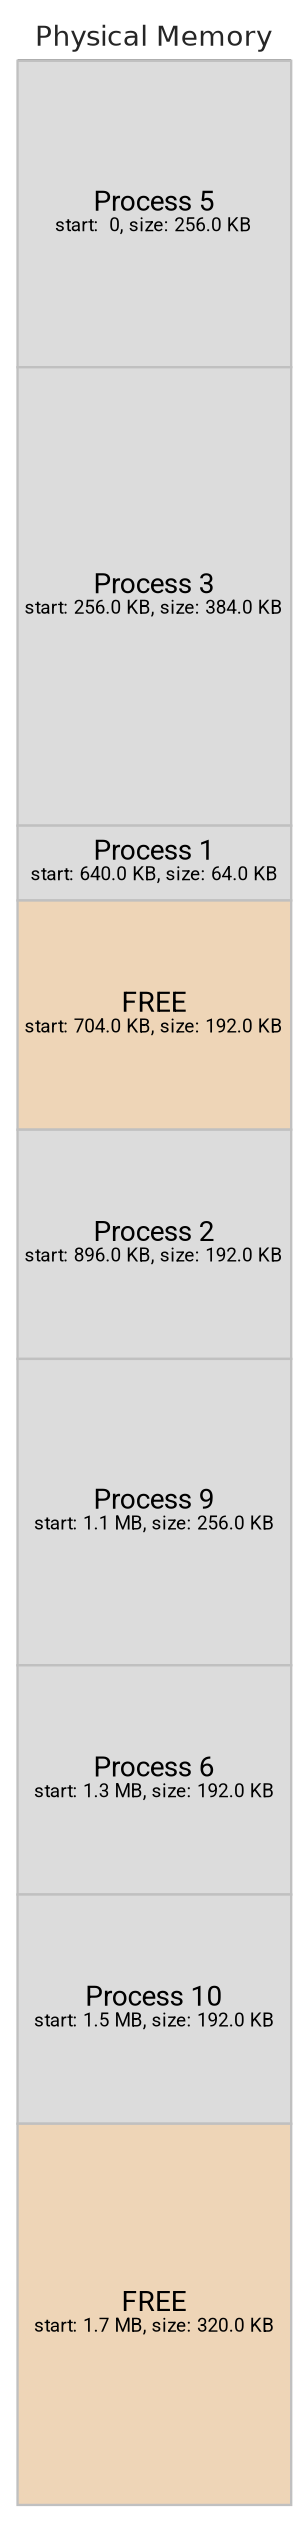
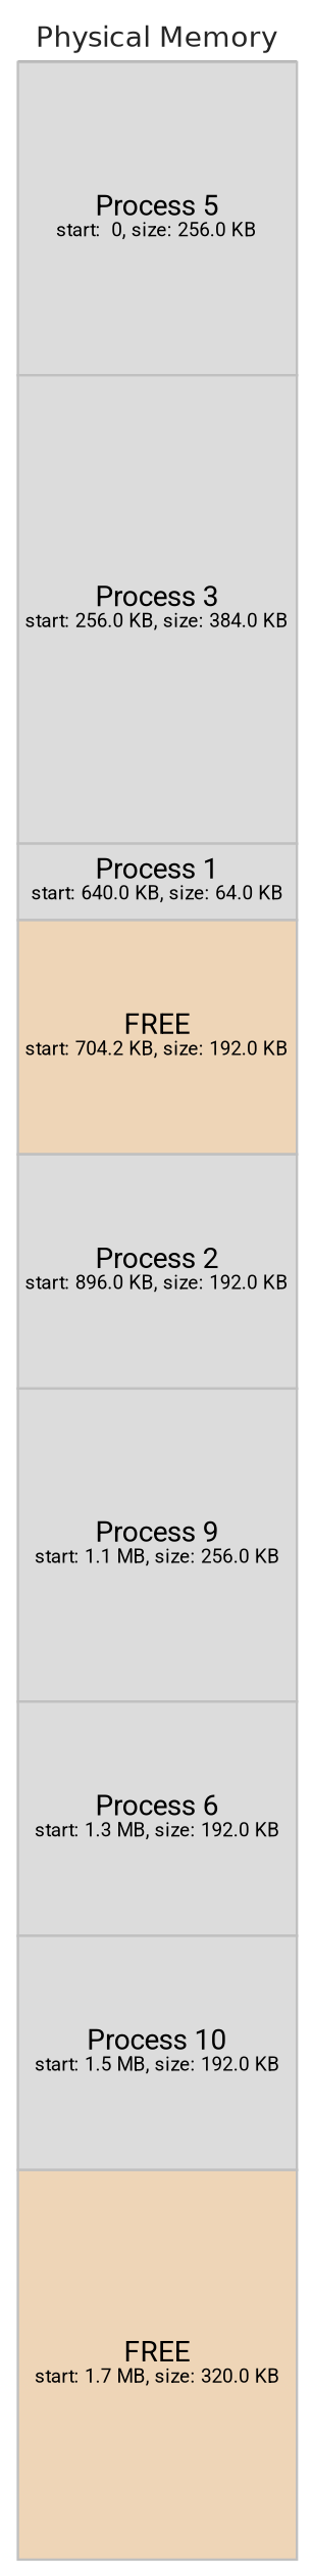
  digraph {
    fontname=Roboto
    rankdir=RL
    ranksep=1.0
-   n1 [fontname=Roboto fontsize=10 height=0.2 label=<<table border="0.1" cellborder="1" cellspacing="0"><TR><TD sides="b"><font face="helvetica" color="grey15" point-size="12">Physical Memory</font></TD></TR><tr><td align="text" color="grey" bgcolor="gainsboro" height="131.072" width="60" port="Process 5"><font point-size="12">Process 5</font><br></br><font point-size="8">start:  0, size: 256.0 KB</font></td></tr><tr><td align="text" color="grey" bgcolor="gainsboro" height="196.608" width="60" port="Process 3"><font point-size="12">Process 3</font><br></br><font point-size="8">start: 256.0 KB, size: 384.0 KB</font></td></tr><tr><td align="text" color="grey" bgcolor="gainsboro" height="32.768" width="60" port="Process 1"><font point-size="12">Process 1</font><br></br><font point-size="8">start: 640.0 KB, size: 64.0 KB</font></td></tr><tr><td align="text" color="grey" bgcolor="bisque2" height="98.304" width="60" port="FREE"><font point-size="12">FREE</font><br></br><font point-size="8">start: 704.0 KB, size: 192.0 KB</font></td></tr><tr><td align="text" color="grey" bgcolor="gainsboro" height="98.304" width="60" port="Process 2"><font point-size="12">Process 2</font><br></br><font point-size="8">start: 896.0 KB, size: 192.0 KB</font></td></tr><tr><td align="text" color="grey" bgcolor="gainsboro" height="131.072" width="60" port="Process 9"><font point-size="12">Process 9</font><br></br><font point-size="8">start: 1.1 MB, size: 256.0 KB</font></td></tr><tr><td align="text" color="grey" bgcolor="gainsboro" height="98.304" width="60" port="Process 6"><font point-size="12">Process 6</font><br></br><font point-size="8">start: 1.3 MB, size: 192.0 KB</font></td></tr><tr><td align="text" color="grey" bgcolor="gainsboro" height="98.304" width="60" port="Process 10"><font point-size="12">Process 10</font><br></br><font point-size="8">start: 1.5 MB, size: 192.0 KB</font></td></tr><tr><td align="text" color="grey" bgcolor="bisque2" height="163.84" width="60" port="FREE"><font point-size="12">FREE</font><br></br><font point-size="8">start: 1.7 MB, size: 320.0 KB</font></td></tr></table>> margin="0.04 0.04" shape=none width=0.4]
+   n1 [fontname=Roboto fontsize=10 height=0.2 label=<<table border="0.1" cellborder="1" cellspacing="0"><TR><TD sides="b"><font face="helvetica" color="grey15" point-size="12">Physical Memory</font></TD></TR><tr><td align="text" color="grey" bgcolor="gainsboro" height="131.072" width="60" port="Process 5"><font point-size="12">Process 5</font><br></br><font point-size="8">start:  0, size: 256.0 KB</font></td></tr><tr><td align="text" color="grey" bgcolor="gainsboro" height="196.608" width="60" port="Process 3"><font point-size="12">Process 3</font><br></br><font point-size="8">start: 256.0 KB, size: 384.0 KB</font></td></tr><tr><td align="text" color="grey" bgcolor="gainsboro" height="32.768" width="60" port="Process 1"><font point-size="12">Process 1</font><br></br><font point-size="8">start: 640.0 KB, size: 64.0 KB</font></td></tr><tr><td align="text" color="grey" bgcolor="bisque2" height="98.304" width="60" port="FREE"><font point-size="12">FREE</font><br></br><font point-size="8">start: 704.2 KB, size: 192.0 KB</font></td></tr><tr><td align="text" color="grey" bgcolor="gainsboro" height="98.304" width="60" port="Process 2"><font point-size="12">Process 2</font><br></br><font point-size="8">start: 896.0 KB, size: 192.0 KB</font></td></tr><tr><td align="text" color="grey" bgcolor="gainsboro" height="131.072" width="60" port="Process 9"><font point-size="12">Process 9</font><br></br><font point-size="8">start: 1.1 MB, size: 256.0 KB</font></td></tr><tr><td align="text" color="grey" bgcolor="gainsboro" height="98.304" width="60" port="Process 6"><font point-size="12">Process 6</font><br></br><font point-size="8">start: 1.3 MB, size: 192.0 KB</font></td></tr><tr><td align="text" color="grey" bgcolor="gainsboro" height="98.304" width="60" port="Process 10"><font point-size="12">Process 10</font><br></br><font point-size="8">start: 1.5 MB, size: 192.0 KB</font></td></tr><tr><td align="text" color="grey" bgcolor="bisque2" height="163.84" width="60" port="FREE"><font point-size="12">FREE</font><br></br><font point-size="8">start: 1.7 MB, size: 320.0 KB</font></td></tr></table>> margin="0.04 0.04" shape=none width=0.4]
    subgraph sub_1 {
      rank=sink
      n1
    }
  }
